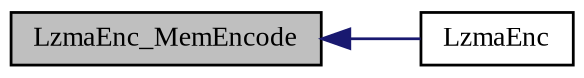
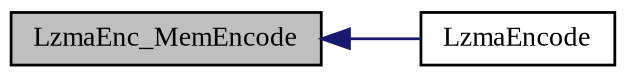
  digraph {
    rankdir=LR
    fontname="Liberation Serif"
    node [color=black fontname="Liberation Serif" fontsize=10 shape=record style=filled]
    n1 [fillcolor=grey75 fontcolor=black height=0.2 label=LzmaEnc_MemEncode width=0.4]
-   n2 [fillcolor=white height=0.2 label=LzmaEnc width=0.4]
+   n2 [fillcolor=white height=0.2 label=LzmaEncode width=0.4]
    n1 -> n2 [color=midnightblue dir=back fontname="Liberation Serif" fontsize=10 labelfontname=Helvetica labelfontsize=10 style=solid]
  }
